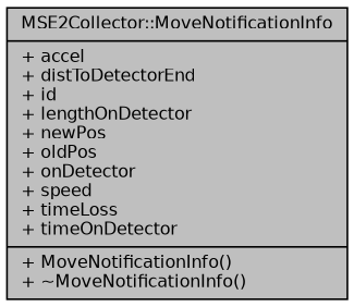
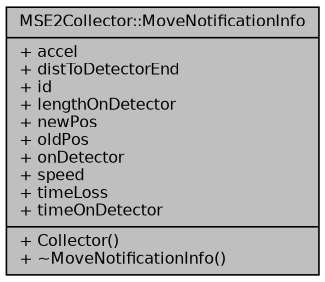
  digraph {
-   n1 [color=black fillcolor=grey75 fontcolor=black fontname=Helvetica fontsize=10 height=0.2 label="{MSE2Collector::MoveNotificationInfo\n|+ accel\l+ distToDetectorEnd\l+ id\l+ lengthOnDetector\l+ newPos\l+ oldPos\l+ onDetector\l+ speed\l+ timeLoss\l+ timeOnDetector\l|+ MoveNotificationInfo()\l+ ~MoveNotificationInfo()\l}" shape=record style=filled width=0.4]
+   n1 [color=black fillcolor=grey75 fontcolor=black fontname=Helvetica fontsize=10 height=0.2 label="{MSE2Collector::MoveNotificationInfo\n|+ accel\l+ distToDetectorEnd\l+ id\l+ lengthOnDetector\l+ newPos\l+ oldPos\l+ onDetector\l+ speed\l+ timeLoss\l+ timeOnDetector\l|+ Collector()\l+ ~MoveNotificationInfo()\l}" shape=record style=filled width=0.4]
  }
